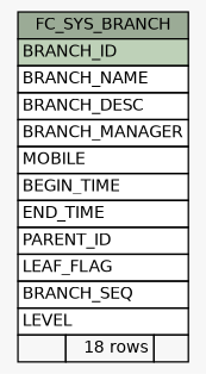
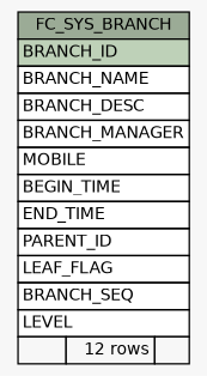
  digraph {
    bgcolor="#f7f7f7"
    fontname=Helvetica
    fontsize=11
    nodesep=0.18
    rankdir=RL
    ranksep=0.46
-   n1 [fontname=Helvetica fontsize=11 label=<     <TABLE BORDER="0" CELLBORDER="1" CELLSPACING="0" BGCOLOR="#ffffff">       <TR><TD COLSPAN="3" BGCOLOR="#9bab96" ALIGN="CENTER">FC_SYS_BRANCH</TD></TR>       <TR><TD PORT="BRANCH_ID" COLSPAN="3" BGCOLOR="#bed1b8" ALIGN="LEFT">BRANCH_ID</TD></TR>       <TR><TD PORT="BRANCH_NAME" COLSPAN="3" ALIGN="LEFT">BRANCH_NAME</TD></TR>       <TR><TD PORT="BRANCH_DESC" COLSPAN="3" ALIGN="LEFT">BRANCH_DESC</TD></TR>       <TR><TD PORT="BRANCH_MANAGER" COLSPAN="3" ALIGN="LEFT">BRANCH_MANAGER</TD></TR>       <TR><TD PORT="MOBILE" COLSPAN="3" ALIGN="LEFT">MOBILE</TD></TR>       <TR><TD PORT="BEGIN_TIME" COLSPAN="3" ALIGN="LEFT">BEGIN_TIME</TD></TR>       <TR><TD PORT="END_TIME" COLSPAN="3" ALIGN="LEFT">END_TIME</TD></TR>       <TR><TD PORT="PARENT_ID" COLSPAN="3" ALIGN="LEFT">PARENT_ID</TD></TR>       <TR><TD PORT="LEAF_FLAG" COLSPAN="3" ALIGN="LEFT">LEAF_FLAG</TD></TR>       <TR><TD PORT="BRANCH_SEQ" COLSPAN="3" ALIGN="LEFT">BRANCH_SEQ</TD></TR>       <TR><TD PORT="LEVEL" COLSPAN="3" ALIGN="LEFT">LEVEL</TD></TR>       <TR><TD ALIGN="LEFT" BGCOLOR="#f7f7f7">  </TD><TD ALIGN="RIGHT" BGCOLOR="#f7f7f7">18 rows</TD><TD ALIGN="RIGHT" BGCOLOR="#f7f7f7">  </TD></TR>     </TABLE>> shape=plaintext]
+   n1 [fontname=Helvetica fontsize=11 label=<     <TABLE BORDER="0" CELLBORDER="1" CELLSPACING="0" BGCOLOR="#ffffff">       <TR><TD COLSPAN="3" BGCOLOR="#9bab96" ALIGN="CENTER">FC_SYS_BRANCH</TD></TR>       <TR><TD PORT="BRANCH_ID" COLSPAN="3" BGCOLOR="#bed1b8" ALIGN="LEFT">BRANCH_ID</TD></TR>       <TR><TD PORT="BRANCH_NAME" COLSPAN="3" ALIGN="LEFT">BRANCH_NAME</TD></TR>       <TR><TD PORT="BRANCH_DESC" COLSPAN="3" ALIGN="LEFT">BRANCH_DESC</TD></TR>       <TR><TD PORT="BRANCH_MANAGER" COLSPAN="3" ALIGN="LEFT">BRANCH_MANAGER</TD></TR>       <TR><TD PORT="MOBILE" COLSPAN="3" ALIGN="LEFT">MOBILE</TD></TR>       <TR><TD PORT="BEGIN_TIME" COLSPAN="3" ALIGN="LEFT">BEGIN_TIME</TD></TR>       <TR><TD PORT="END_TIME" COLSPAN="3" ALIGN="LEFT">END_TIME</TD></TR>       <TR><TD PORT="PARENT_ID" COLSPAN="3" ALIGN="LEFT">PARENT_ID</TD></TR>       <TR><TD PORT="LEAF_FLAG" COLSPAN="3" ALIGN="LEFT">LEAF_FLAG</TD></TR>       <TR><TD PORT="BRANCH_SEQ" COLSPAN="3" ALIGN="LEFT">BRANCH_SEQ</TD></TR>       <TR><TD PORT="LEVEL" COLSPAN="3" ALIGN="LEFT">LEVEL</TD></TR>       <TR><TD ALIGN="LEFT" BGCOLOR="#f7f7f7">  </TD><TD ALIGN="RIGHT" BGCOLOR="#f7f7f7">12 rows</TD><TD ALIGN="RIGHT" BGCOLOR="#f7f7f7">  </TD></TR>     </TABLE>> shape=plaintext]
  }
